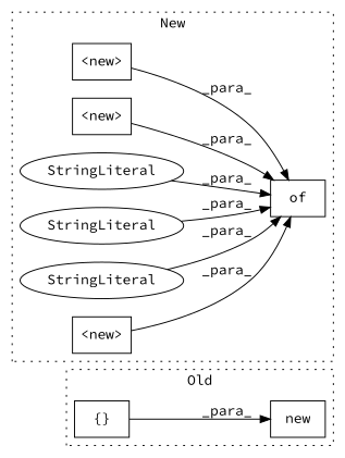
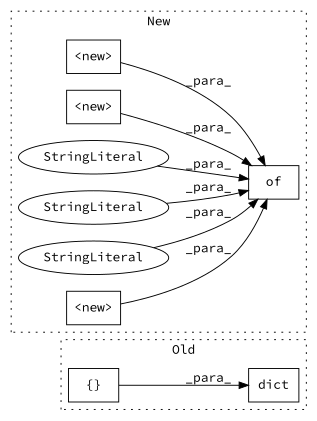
  digraph {
    rankdir=LR
    fontname="Source Code Pro"
    node [a=14 l=15 shape=box fontname="Source Code Pro"]
    edge [fontname="Source Code Pro"]
-   n1 [a=32 l="5,1" label=new s="1060,1857"]
+   n1 [a=32 l="5,1" label=dict s="1060,1857"]
    n2 [a=4 l="6,2" label="{}" s="1074,1855"]
    n3 [label="<new>" s=1427]
    n4 [a=32 l="3,1" label=of s="1064,1548"]
    n5 [label="<new>" s=1533]
    n6 [a=45 l=5 label=StringLiteral s=1527 shape=ellipse]
    n7 [a=45 l=8 label=StringLiteral s=1197 shape=ellipse]
    n8 [a=45 l=10 label=StringLiteral s=1121 shape=ellipse]
    n9 [label="<new>" s=1206]
    subgraph cluster_1 {
      label=Old
      style=dotted
      n1
      n2
    }
    subgraph cluster_2 {
      label=New
      style=dotted
      n3
      n4
      n5
      n6
      n7
      n8
      n9
    }
    n2 -> n1 [label=_para_]
    n3 -> n4 [label=_para_]
    n5 -> n4 [label=_para_]
    n6 -> n4 [label=_para_]
    n7 -> n4 [label=_para_]
    n8 -> n4 [label=_para_]
    n9 -> n4 [label=_para_]
  }
